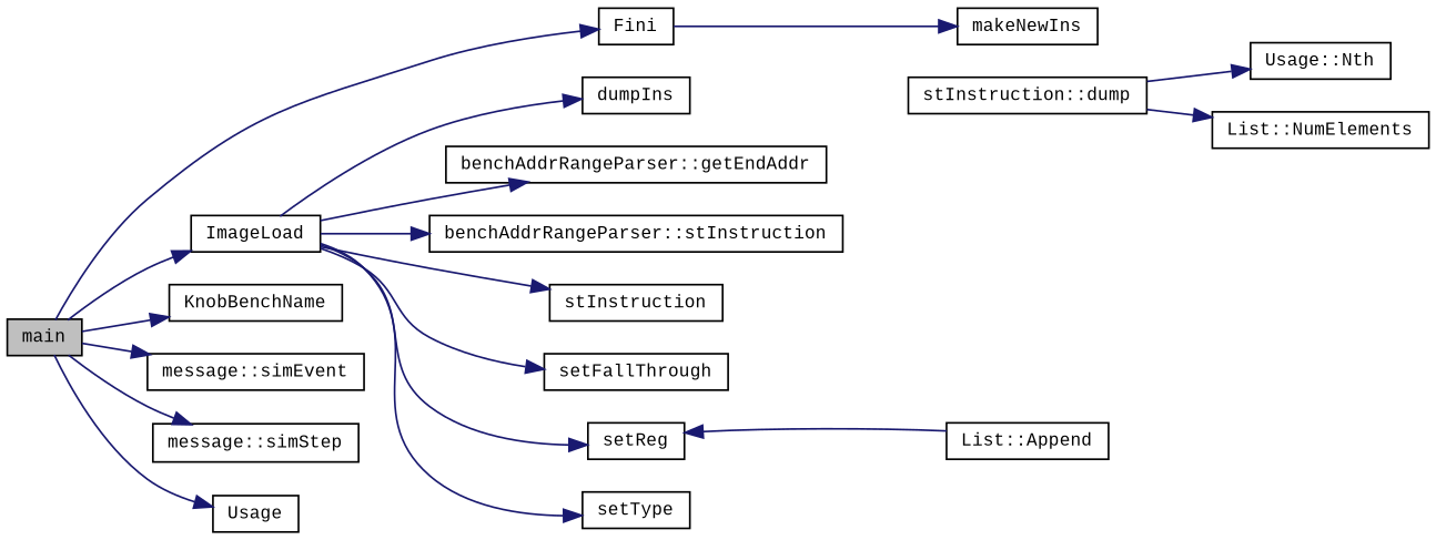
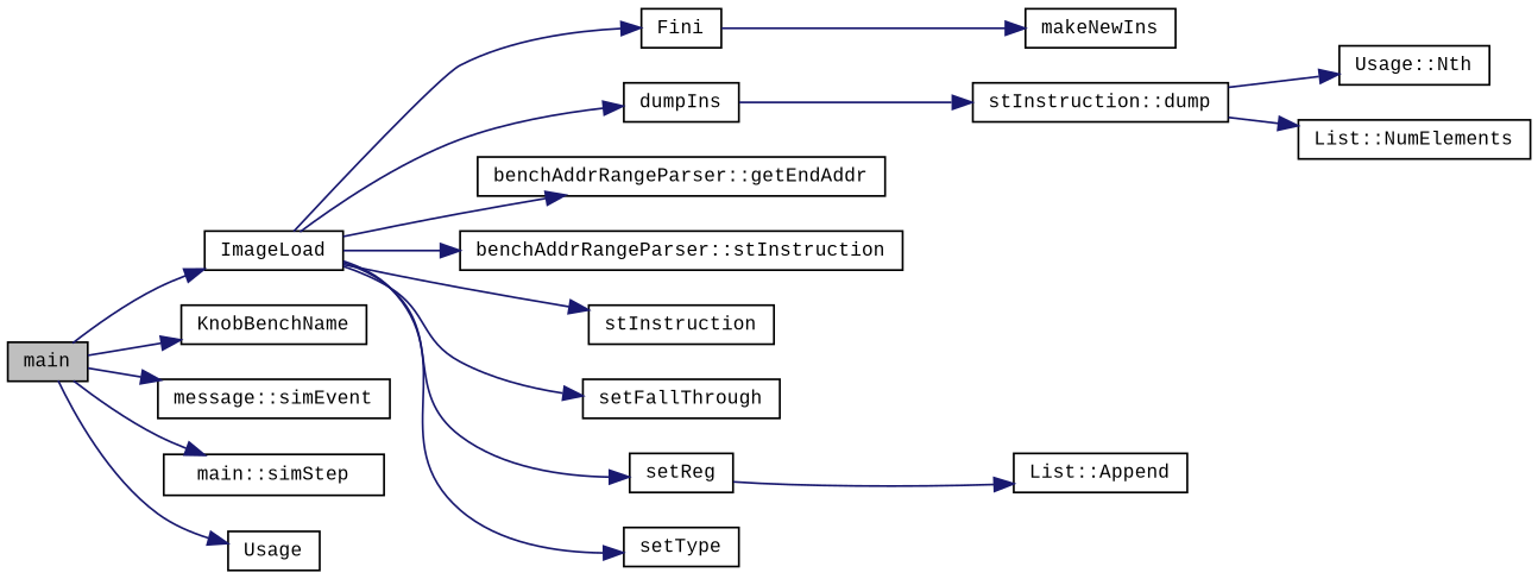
  digraph {
    fontname="Liberation Mono"
    rankdir=LR
    node [color=black fillcolor=white fontname="Liberation Mono" fontsize=10 shape=record style=filled]
    edge [color=midnightblue fontname="Liberation Mono" fontsize=10 labelfontname=Helvetica labelfontsize=10 style=solid]
    n1 [fillcolor=grey75 fontcolor=black height=0.2 label=main width=0.4]
    n2 [height=0.2 label=Fini width=0.4]
    n3 [height=0.2 label=ImageLoad width=0.4]
    n4 [height=0.2 label=KnobBenchName width=0.4]
    n5 [height=0.2 label="message::simEvent" width=0.4]
-   n6 [height=0.2 label="message::simStep" width=0.4]
+   n6 [height=0.2 label="main::simStep" width=0.4]
    n7 [height=0.2 label=Usage width=0.4]
    n8 [height=0.2 label=makeNewIns width=0.4]
    n9 [height=0.2 label=dumpIns width=0.4]
    n10 [height=0.2 label="benchAddrRangeParser::getEndAddr" width=0.4]
    n11 [height=0.2 label="benchAddrRangeParser::stInstruction" width=0.4]
    n12 [height=0.2 label=stInstruction width=0.4]
    n13 [height=0.2 label=setFallThrough width=0.4]
    n14 [height=0.2 label=setReg width=0.4]
    n15 [height=0.2 label=setType width=0.4]
    n16 [height=0.2 label="stInstruction::dump" width=0.4]
    n17 [height=0.2 label="List::Append" width=0.4]
    n18 [height=0.2 label="Usage::Nth" width=0.4]
    n19 [height=0.2 label="List::NumElements" width=0.4]
-   n1 -> n2
+   n3 -> n2
    n1 -> n3
    n1 -> n4
    n1 -> n5
    n1 -> n6
    n1 -> n7
    n2 -> n8
    n3 -> n9
    n3 -> n10
    n3 -> n11
    n3 -> n12
    n3 -> n13
    n3 -> n14
    n3 -> n15
-   n17 -> n14
+   n9 -> n16
+   n14 -> n17
    n16 -> n18
    n16 -> n19
  }
